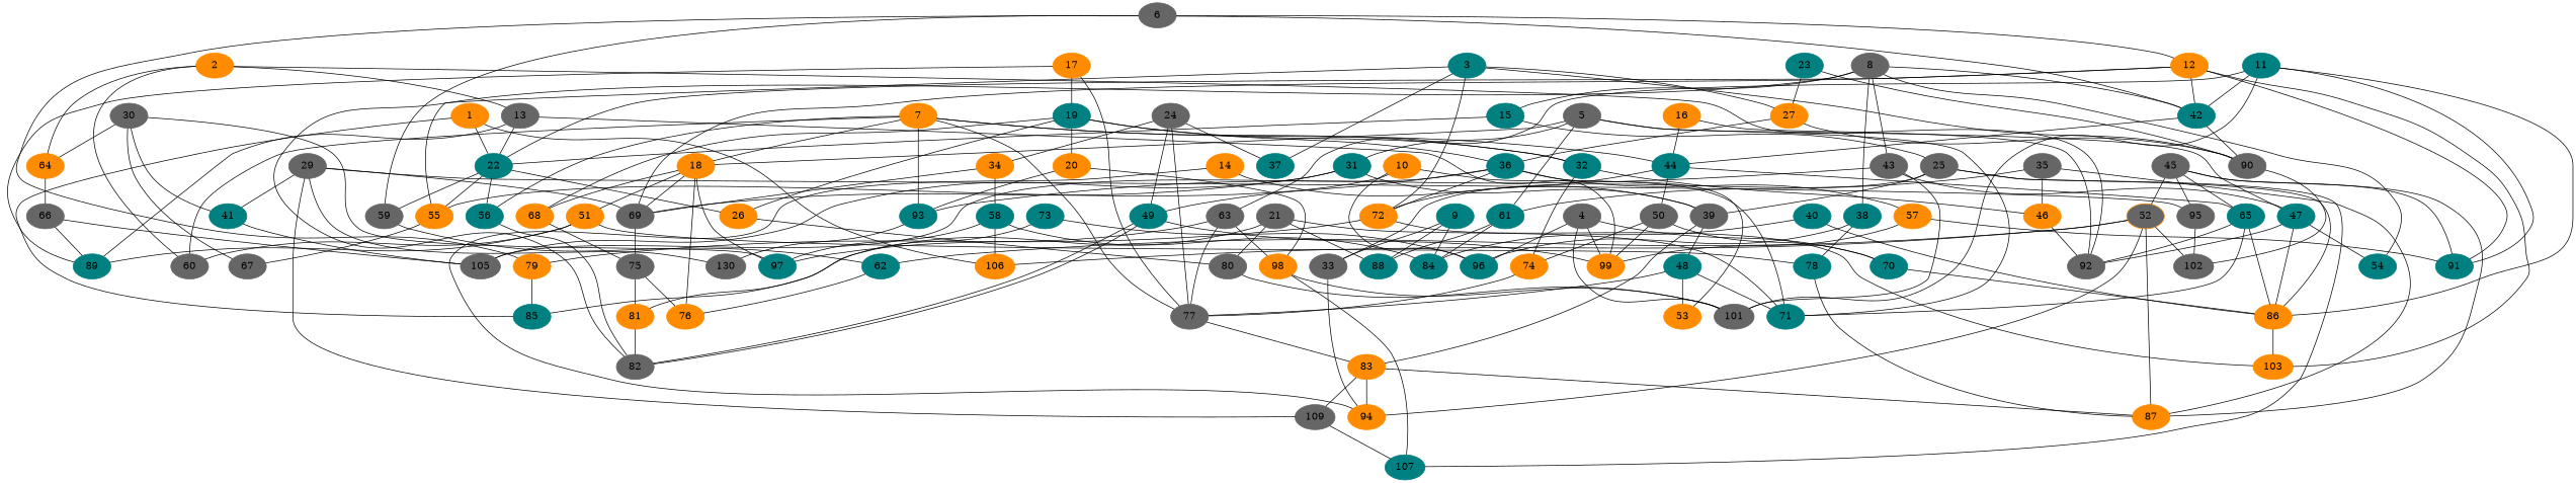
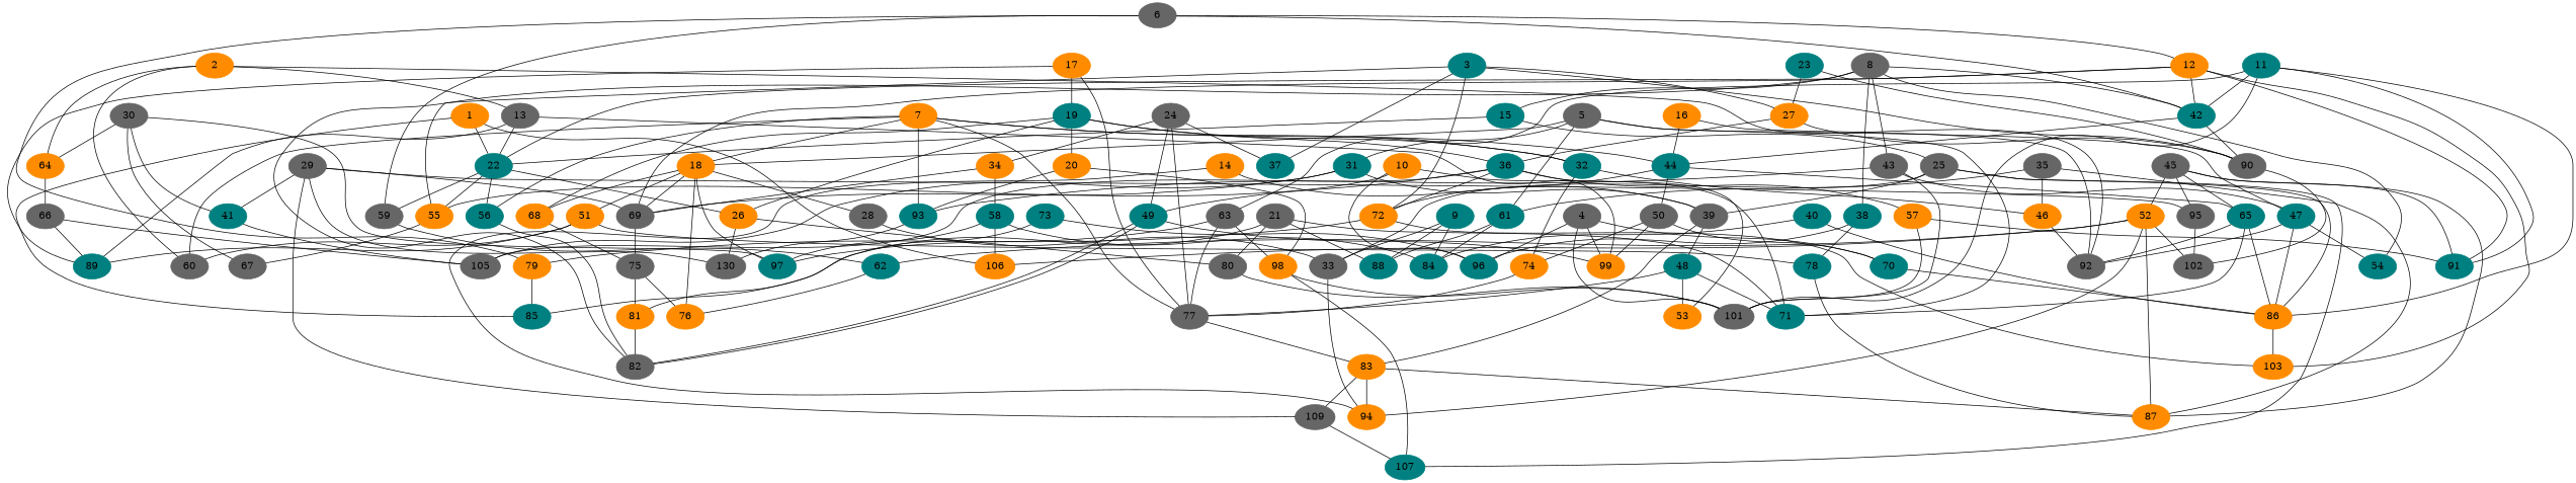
  graph {
    node [color=teal style=filled]
    1 [color=darkorange]
    22
    85
    106 [color=darkorange]
    55 [color=darkorange]
    59 [color=gray40]
    56
    26 [color=darkorange]
    2 [color=darkorange]
    13 [color=gray40]
    60 [color=gray40]
    64 [color=darkorange]
    92 [color=gray40]
    99 [color=darkorange]
    89
    66 [color=gray40]
    27 [color=darkorange]
    3
    37
    72 [color=darkorange]
    90 [color=gray40]
    36
    67 [color=gray40]
    79 [color=darkorange]
    103 [color=darkorange]
    102 [color=gray40]
    4 [color=gray40]
    70
    96
    101 [color=gray40]
    86 [color=darkorange]
    5 [color=gray40]
    18 [color=darkorange]
    31
    47
    61
    71
    69 [color=gray40]
+   28 [color=gray40]
    51 [color=darkorange]
    68 [color=darkorange]
    76 [color=darkorange]
    97
    39 [color=gray40]
    105 [color=gray40]
    54
    84
    88
    6 [color=gray40]
    12 [color=darkorange]
    42
    91
    44
    62
    7 [color=darkorange]
    32
    77 [color=gray40]
    93
    46 [color=darkorange]
    74 [color=darkorange]
    50 [color=gray40]
    65
    82 [color=gray40]
    83 [color=darkorange]
    n65 [color=gray40 label=130]
    8 [color=gray40]
    15
    38
    43 [color=gray40]
    25 [color=gray40]
    78
    33 [color=gray40]
    9
    94 [color=darkorange]
    10 [color=darkorange]
    11
    63 [color=gray40]
    98 [color=darkorange]
    75 [color=gray40]
    14 [color=darkorange]
    48
    107
    16 [color=darkorange]
    17 [color=darkorange]
    19
    20 [color=darkorange]
    80 [color=gray40]
    49
    53 [color=darkorange]
    57 [color=darkorange]
    21 [color=gray40]
    23
    24 [color=gray40]
    34 [color=darkorange]
    58
    29 [color=gray40]
    41
    95 [color=gray40]
    n99 [color=gray40 label=109]
    30 [color=gray40]
    35 [color=gray40]
    87 [color=darkorange]
    40
    45 [color=gray40]
-   52 [color=darkorange fillcolor=gray40]
+   52 [color=darkorange]
    81 [color=darkorange]
    73
    1 -- 22
    1 -- 85
    1 -- 106
    22 -- 55
    22 -- 59
    22 -- 56
    22 -- 26
    55 -- 67
    59 -- 62
    56 -- 82
+   26 -- n65
    26 -- 80
    2 -- 13
    2 -- 60
    2 -- 64
    2 -- 92
    13 -- 22
    13 -- 99
    13 -- 89
    64 -- 66
    66 -- 89
    66 -- 105
    27 -- 90
    27 -- 36
    3 -- 55
    3 -- 27
    3 -- 37
    3 -- 72
    3 -- 90
    72 -- 79
    72 -- 103
    90 -- 102
    36 -- 72
    36 -- 105
    36 -- 49
    36 -- 53
    36 -- 57
    79 -- 85
    4 -- 99
    4 -- 70
    4 -- 96
    4 -- 101
    70 -- 86
    86 -- 103
    5 -- 18
    5 -- 31
    5 -- 47
    5 -- 61
    5 -- 71
    18 -- 69
+   18 -- 28
    18 -- 51
    18 -- 68
    18 -- 76
    18 -- 97
    31 -- 69
    31 -- 39
    31 -- 105
    47 -- 92
    47 -- 86
    47 -- 54
    61 -- 84
    61 -- 88
    69 -- 75
+   28 -- 33
    51 -- 60
    51 -- 89
    51 -- 78
    68 -- 75
    39 -- 83
    39 -- 48
    6 -- 59
    6 -- 79
    6 -- 12
    6 -- 42
    12 -- 22
    12 -- 103
    12 -- 69
    12 -- 42
    12 -- 91
    42 -- 90
    42 -- 44
    44 -- 72
    44 -- 50
    44 -- 65
    62 -- 76
    7 -- 56
    7 -- 60
    7 -- 18
    7 -- 44
    7 -- 32
    7 -- 77
    7 -- 93
    32 -- 46
    32 -- 74
    77 -- 83
    93 -- n65
    46 -- 92
    74 -- 77
    50 -- 99
    50 -- 70
    50 -- 74
    65 -- 92
    65 -- 86
    65 -- 71
    83 -- 94
    83 -- n99
    83 -- 87
    8 -- 54
    8 -- 42
    8 -- 82
    8 -- 15
    8 -- 38
    8 -- 43
    15 -- 22
    15 -- 25
    38 -- 96
    38 -- 78
    43 -- 101
    43 -- 47
    43 -- 93
    25 -- 86
    25 -- 39
    25 -- 33
    25 -- 107
    78 -- 87
    33 -- 94
    9 -- 84
    9 -- 88
    9 -- 33
    10 -- 55
    10 -- 96
    10 -- 71
    11 -- 101
    11 -- 86
    11 -- 42
    11 -- 91
    11 -- 63
    63 -- 97
    63 -- 77
    63 -- 98
    98 -- 101
    98 -- 107
    75 -- 76
    75 -- 81
    14 -- 39
    14 -- 94
    48 -- 71
    48 -- 77
    48 -- 53
    16 -- 92
    16 -- 44
    17 -- 89
    17 -- 77
    17 -- 19
    19 -- 26
    19 -- 36
    19 -- 68
    19 -- 32
    19 -- 20
    20 -- 93
    20 -- 98
    80 -- 101
    49 -- 99
    49 -- 82
    49 -- 82
-   57 -- 99
+   57 -- 101
    57 -- 91
    21 -- 85
    21 -- 71
    21 -- 88
    21 -- 80
    23 -- 27
    23 -- 90
    24 -- 37
    24 -- 77
    24 -- 49
    24 -- 34
    34 -- 69
    34 -- 58
    58 -- 106
    58 -- 97
    58 -- 84
    29 -- 69
    29 -- n65
    29 -- 41
    29 -- 95
    29 -- n99
    41 -- 105
    95 -- 102
    n99 -- 107
    30 -- 64
    30 -- 67
    30 -- 97
    30 -- 41
    35 -- 61
    35 -- 46
    35 -- 87
    40 -- 86
    40 -- 84
    45 -- 91
    45 -- 65
    45 -- 95
    45 -- 87
    45 -- 52
    52 -- 106
    52 -- 102
    52 -- 62
    52 -- 94
    52 -- 87
    81 -- 82
    73 -- 96
    73 -- 81
  }
